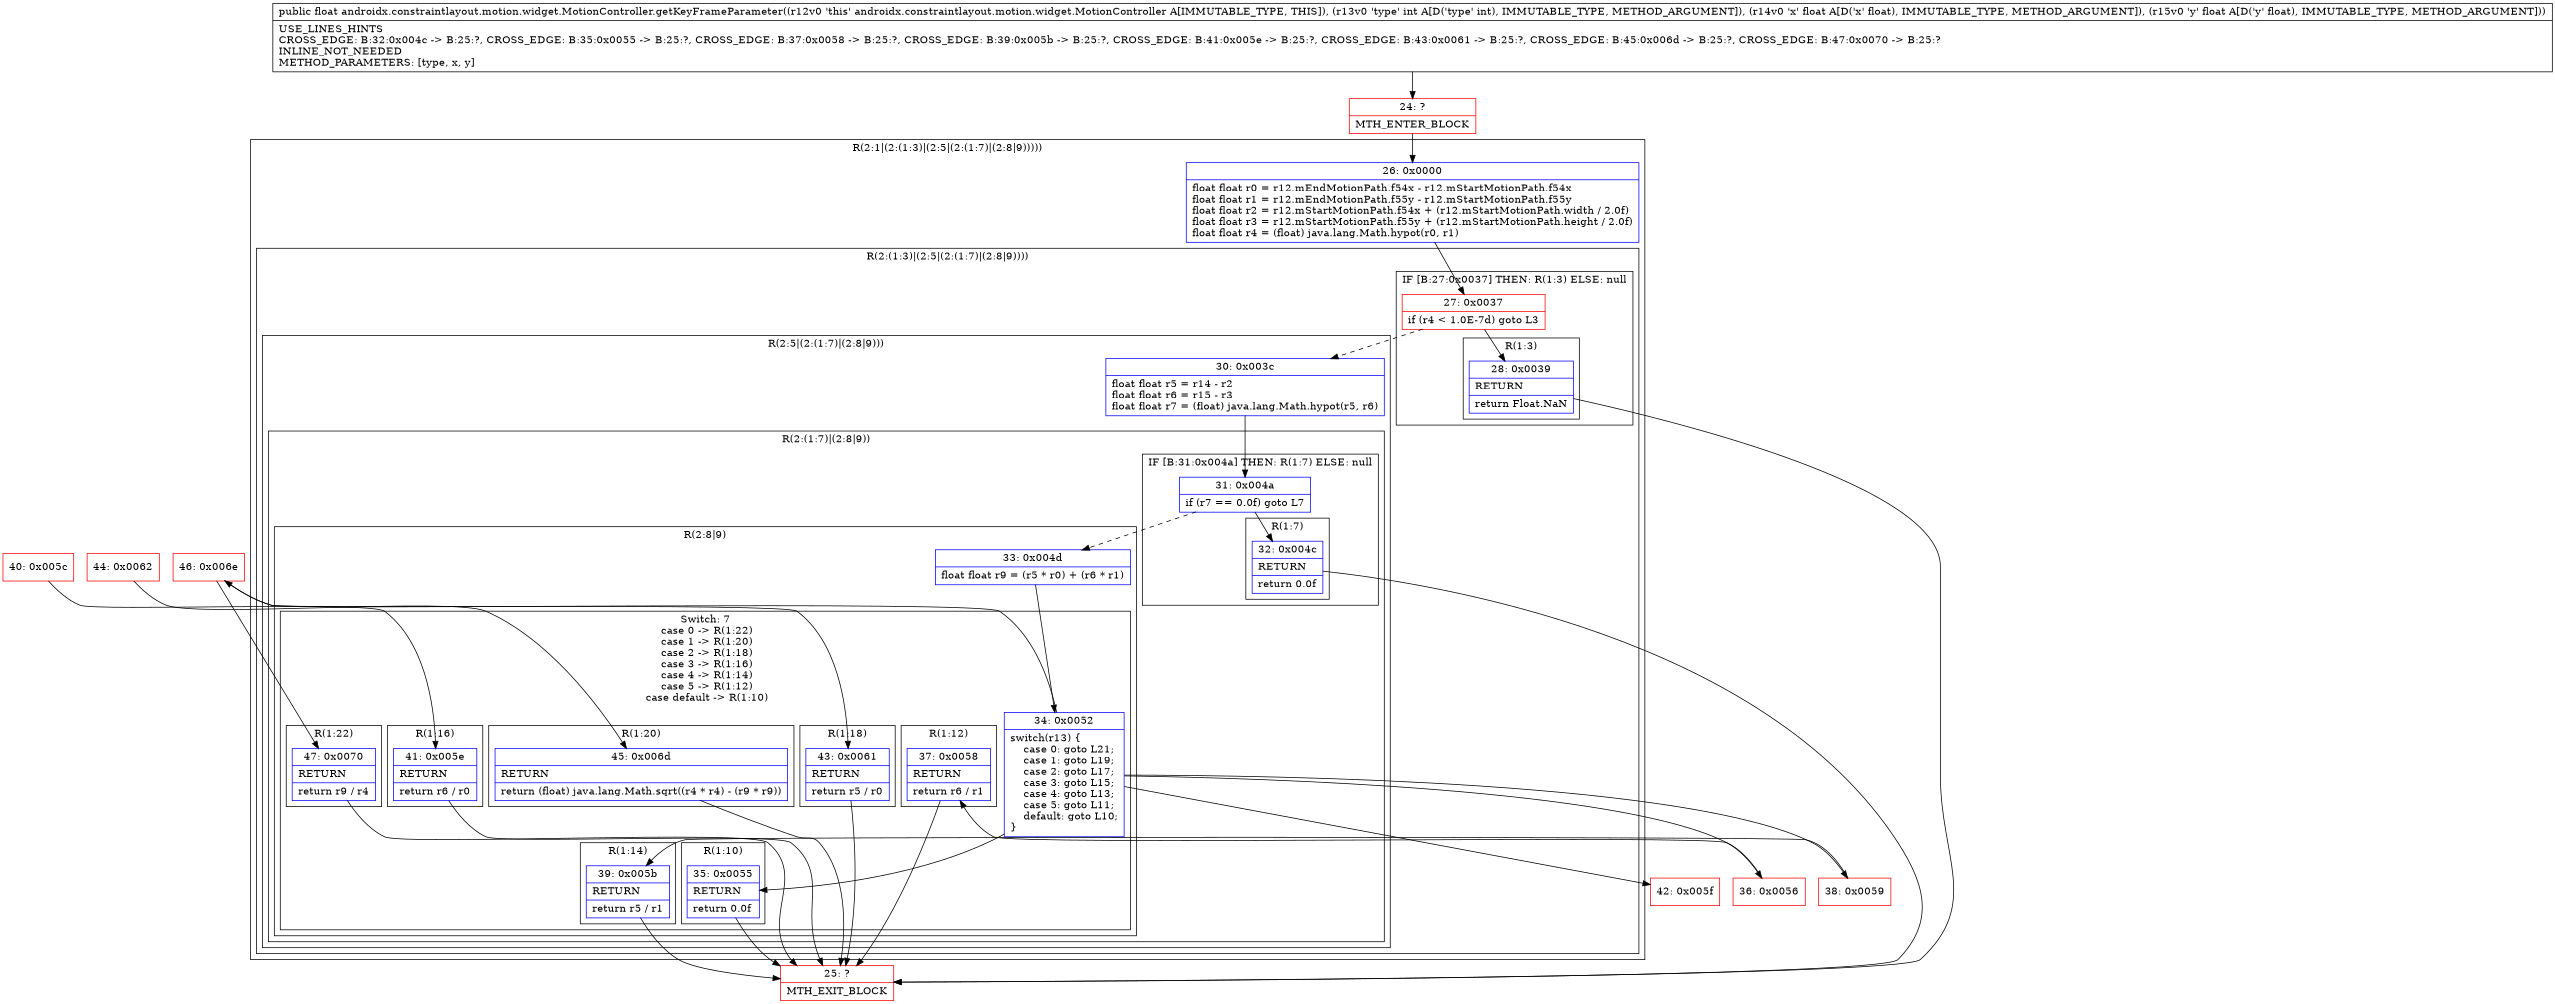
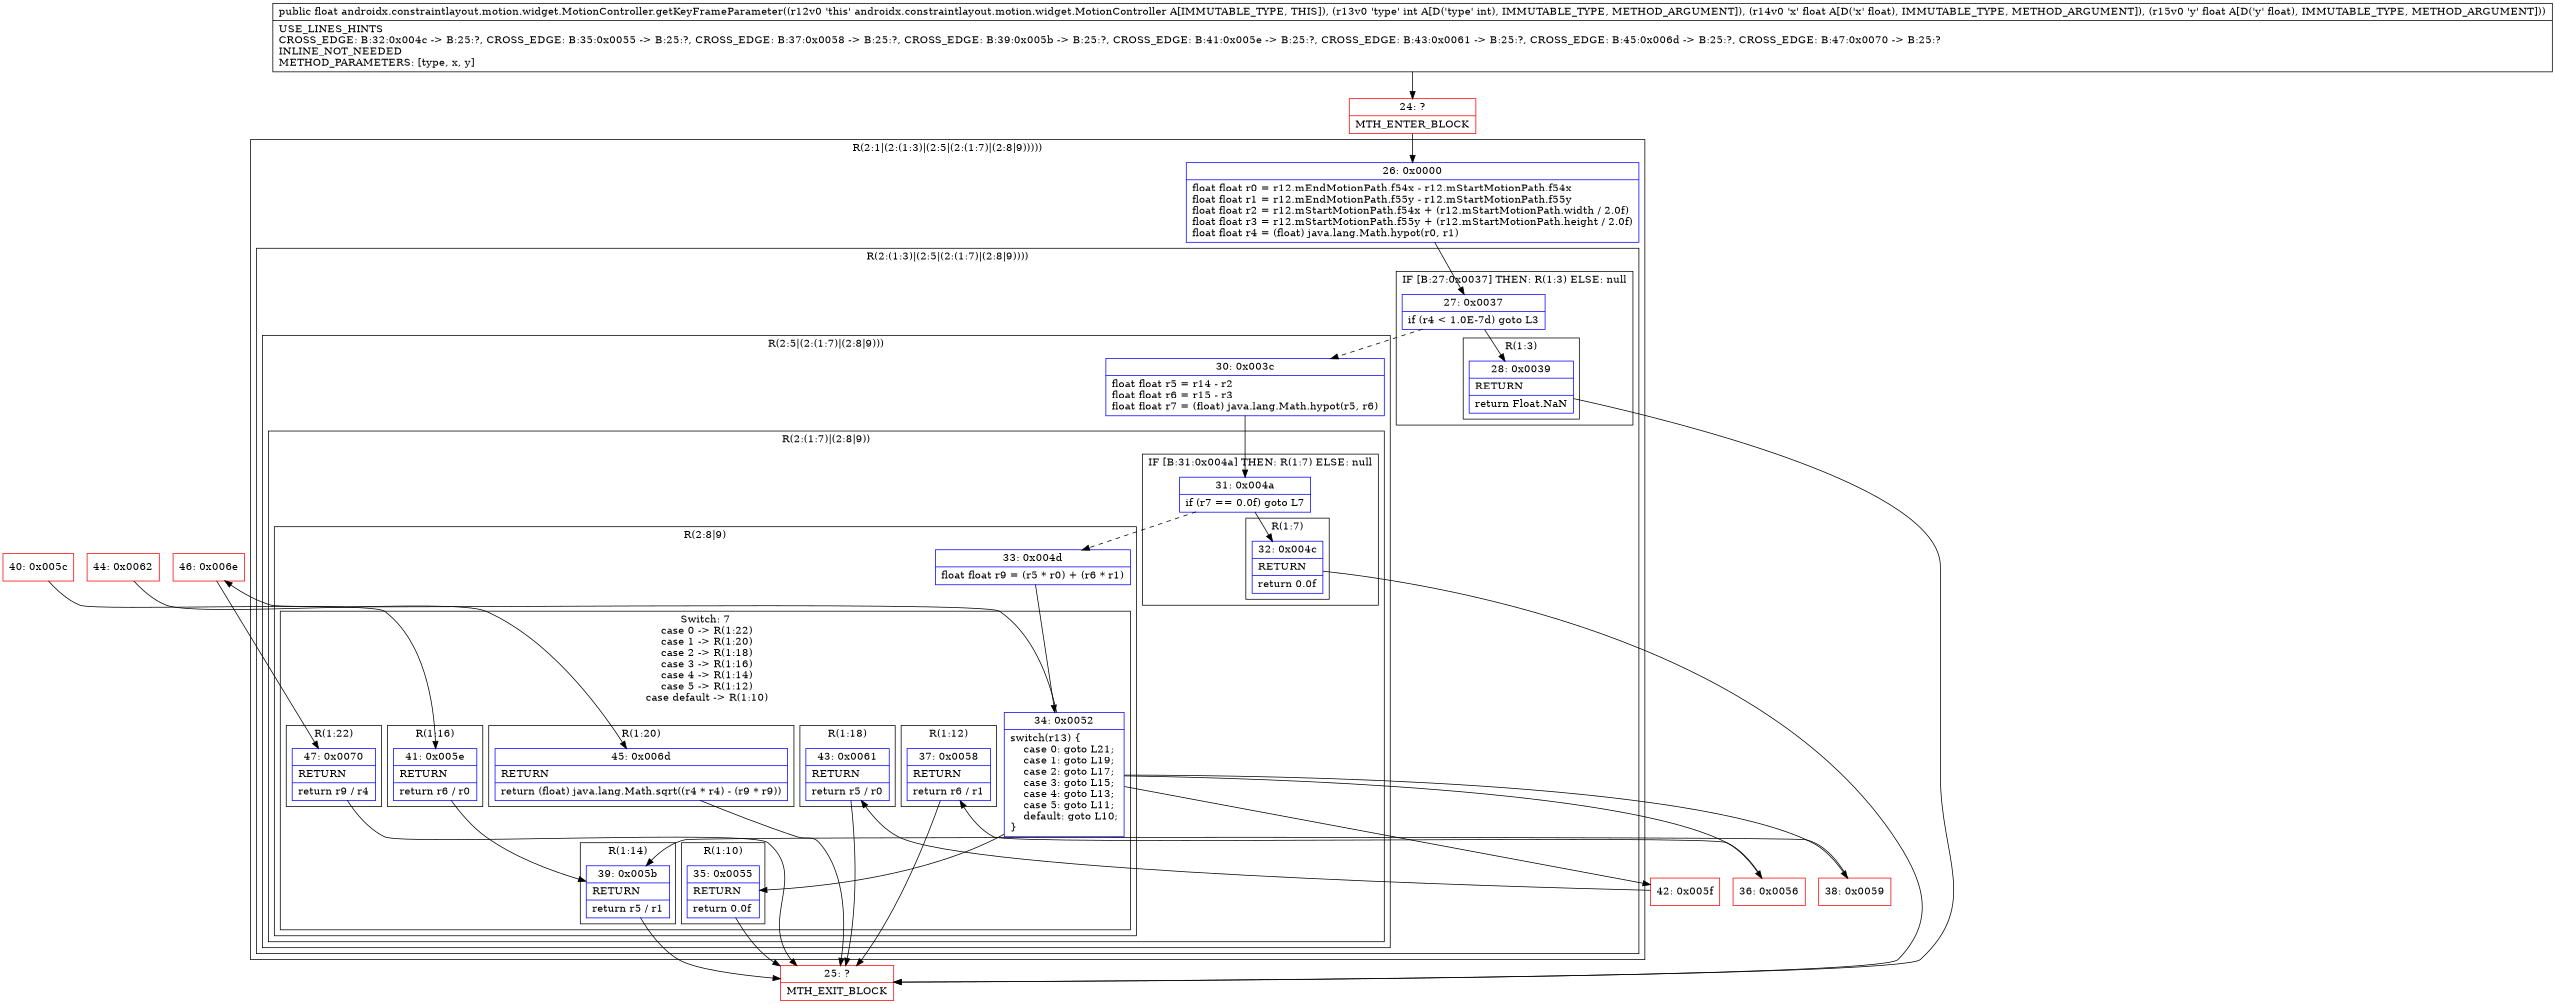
  digraph {
    node [color=blue shape=record]
    n1 [label="{28\:\ 0x0039|RETURN\l|return Float.NaN\l}"]
-   n2 [color=red label="{27\:\ 0x0037|if (r4 \< 1.0E\-7d) goto L3\l}"]
+   n2 [label="{27\:\ 0x0037|if (r4 \< 1.0E\-7d) goto L3\l}"]
    n3 [label="{32\:\ 0x004c|RETURN\l|return 0.0f\l}"]
    n4 [label="{31\:\ 0x004a|if (r7 == 0.0f) goto L7\l}"]
    n5 [label="{47\:\ 0x0070|RETURN\l|return r9 \/ r4\l}"]
    n6 [label="{45\:\ 0x006d|RETURN\l|return (float) java.lang.Math.sqrt((r4 * r4) \- (r9 * r9))\l}"]
    n7 [label="{43\:\ 0x0061|RETURN\l|return r5 \/ r0\l}"]
    n8 [label="{41\:\ 0x005e|RETURN\l|return r6 \/ r0\l}"]
    n9 [label="{39\:\ 0x005b|RETURN\l|return r5 \/ r1\l}"]
    n10 [label="{37\:\ 0x0058|RETURN\l|return r6 \/ r1\l}"]
    n11 [label="{35\:\ 0x0055|RETURN\l|return 0.0f\l}"]
    n12 [label="{34\:\ 0x0052|switch(r13) \{\l    case 0: goto L21;\l    case 1: goto L19;\l    case 2: goto L17;\l    case 3: goto L15;\l    case 4: goto L13;\l    case 5: goto L11;\l    default: goto L10;\l\}\l}"]
    n13 [label="{33\:\ 0x004d|float float r9 = (r5 * r0) + (r6 * r1)\l}"]
    n14 [label="{30\:\ 0x003c|float float r5 = r14 \- r2\lfloat float r6 = r15 \- r3\lfloat float r7 = (float) java.lang.Math.hypot(r5, r6)\l}"]
    n15 [label="{26\:\ 0x0000|float float r0 = r12.mEndMotionPath.f54x \- r12.mStartMotionPath.f54x\lfloat float r1 = r12.mEndMotionPath.f55y \- r12.mStartMotionPath.f55y\lfloat float r2 = r12.mStartMotionPath.f54x + (r12.mStartMotionPath.width \/ 2.0f)\lfloat float r3 = r12.mStartMotionPath.f55y + (r12.mStartMotionPath.height \/ 2.0f)\lfloat float r4 = (float) java.lang.Math.hypot(r0, r1)\l}"]
    n16 [color=red label="{25\:\ ?|MTH_EXIT_BLOCK\l}"]
    n17 [color=red label="{36\:\ 0x0056}"]
    n18 [color=red label="{38\:\ 0x0059}"]
    n19 [color=red label="{42\:\ 0x005f}"]
    n20 [color=red label="{46\:\ 0x006e}"]
    n21 [color=red label="{40\:\ 0x005c}"]
    n22 [color=red label="{44\:\ 0x0062}"]
    n23 [color=red label="{24\:\ ?|MTH_ENTER_BLOCK\l}"]
    n24 [label="{public float androidx.constraintlayout.motion.widget.MotionController.getKeyFrameParameter((r12v0 'this' androidx.constraintlayout.motion.widget.MotionController A[IMMUTABLE_TYPE, THIS]), (r13v0 'type' int A[D('type' int), IMMUTABLE_TYPE, METHOD_ARGUMENT]), (r14v0 'x' float A[D('x' float), IMMUTABLE_TYPE, METHOD_ARGUMENT]), (r15v0 'y' float A[D('y' float), IMMUTABLE_TYPE, METHOD_ARGUMENT]))  | USE_LINES_HINTS\lCROSS_EDGE: B:32:0x004c \-\> B:25:?, CROSS_EDGE: B:35:0x0055 \-\> B:25:?, CROSS_EDGE: B:37:0x0058 \-\> B:25:?, CROSS_EDGE: B:39:0x005b \-\> B:25:?, CROSS_EDGE: B:41:0x005e \-\> B:25:?, CROSS_EDGE: B:43:0x0061 \-\> B:25:?, CROSS_EDGE: B:45:0x006d \-\> B:25:?, CROSS_EDGE: B:47:0x0070 \-\> B:25:?\lINLINE_NOT_NEEDED\lMETHOD_PARAMETERS: [type, x, y]\l}" color=""]
    subgraph cluster_1 {
      label="R(2:1|(2:(1:3)|(2:5|(2:(1:7)|(2:8|9)))))"
      n15
      subgraph cluster_2 {
        label="R(2:(1:3)|(2:5|(2:(1:7)|(2:8|9))))"
        subgraph cluster_3 {
          label="IF [B:27:0x0037] THEN: R(1:3) ELSE: null"
          n2
          subgraph cluster_4 {
            label="R(1:3)"
            n1
          }
        }
        subgraph cluster_5 {
          label="R(2:5|(2:(1:7)|(2:8|9)))"
          n14
          subgraph cluster_6 {
            label="R(2:(1:7)|(2:8|9))"
            subgraph cluster_7 {
              label="IF [B:31:0x004a] THEN: R(1:7) ELSE: null"
              n4
              subgraph cluster_8 {
                label="R(1:7)"
                n3
              }
            }
            subgraph cluster_9 {
              label="R(2:8|9)"
              n13
              subgraph cluster_10 {
                label="Switch: 7\n case 0 -> R(1:22)\n case 1 -> R(1:20)\n case 2 -> R(1:18)\n case 3 -> R(1:16)\n case 4 -> R(1:14)\n case 5 -> R(1:12)\n case default -> R(1:10)"
                n12
                subgraph cluster_11 {
                  label="R(1:22)"
                  n5
                }
                subgraph cluster_12 {
                  label="R(1:20)"
                  n6
                }
                subgraph cluster_13 {
                  label="R(1:18)"
                  n7
                }
                subgraph cluster_14 {
                  label="R(1:16)"
                  n8
                }
                subgraph cluster_15 {
                  label="R(1:14)"
                  n9
                }
                subgraph cluster_16 {
                  label="R(1:12)"
                  n10
                }
                subgraph cluster_17 {
                  label="R(1:10)"
                  n11
                }
              }
            }
          }
        }
      }
    }
    n1 -> n16
    n2 -> n1
    n2 -> n14 [style=dashed]
    n3 -> n16
    n4 -> n3
    n4 -> n13 [style=dashed]
    n5 -> n16
    n6 -> n16
    n7 -> n16
-   n8 -> n16
+   n8 -> n9
    n9 -> n16
    n10 -> n16
    n11 -> n16
    n12 -> n11
    n12 -> n17
    n12 -> n18
    n12 -> n19
    n12 -> n20
    n13 -> n12
    n14 -> n4
    n15 -> n2
    n17 -> n10
    n18 -> n9
-   n20 -> n7
+   n19 -> n7
    n20 -> n5
    n21 -> n8
    n22 -> n6
    n23 -> n15
    n24 -> n23
  }
